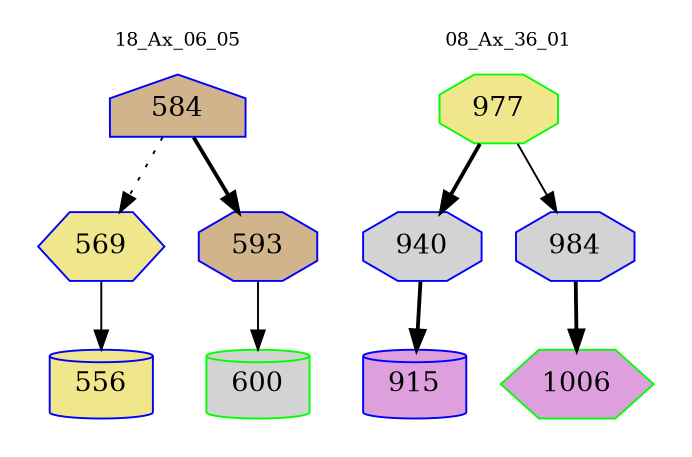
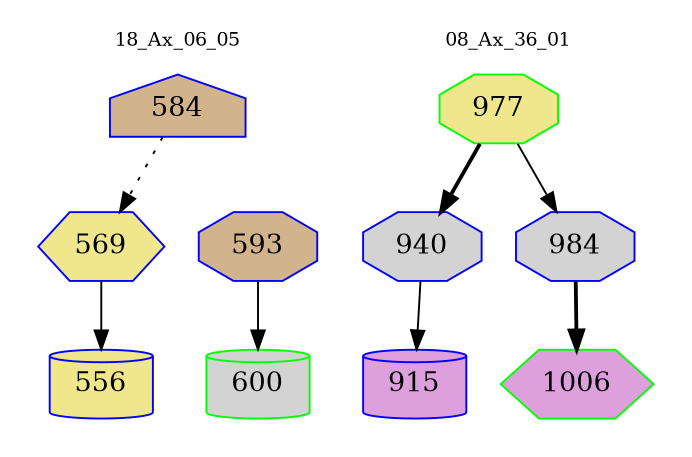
  digraph {
    node [color=blue fillcolor=khaki shape=octagon style=filled]
    edge [color=black style=bold]
    n1 [fillcolor=tan label=584 shape=house]
    n2 [label=569 shape=hexagon]
    n3 [fillcolor=tan label=593]
    n4 [label=556 shape=cylinder]
    n5 [color=green fillcolor=lightgrey label=600 shape=cylinder]
    n6 [color=green label=977]
    n7 [fillcolor=lightgrey label=940]
    n8 [fillcolor=lightgrey label=984]
    n9 [fillcolor=plum label=915 shape=cylinder]
    n10 [color=green fillcolor=plum label=1006 shape=hexagon]
    subgraph cluster_1 {
      color=white
      fontsize=10
      label="18_Ax_06_05"
      n1
      n2
      n3
      n4
      n5
    }
    subgraph cluster_2 {
      color=white
      fontsize=10
      label="08_Ax_36_01"
      n6
      n7
      n8
      n9
      n10
    }
    n1 -> n2 [style=dotted]
-   n1 -> n3
    n2 -> n4 [style=solid]
    n3 -> n5 [style=solid]
    n6 -> n7
    n6 -> n8 [style=solid]
-   n7 -> n9
+   n7 -> n9 [style=solid]
    n8 -> n10
  }
